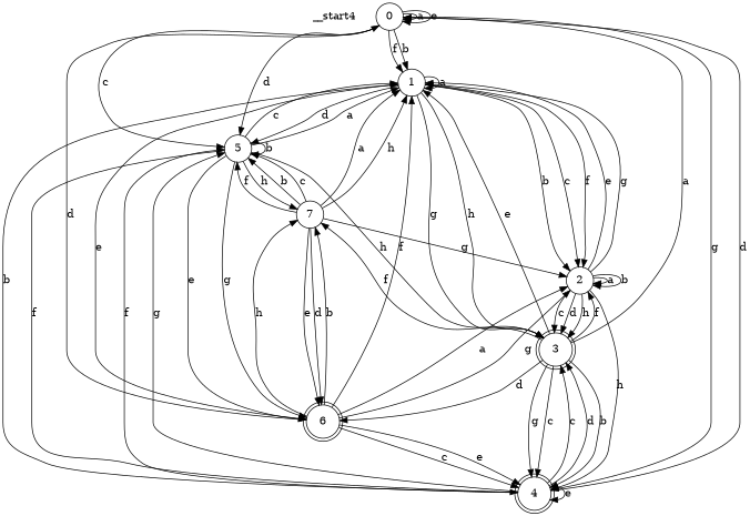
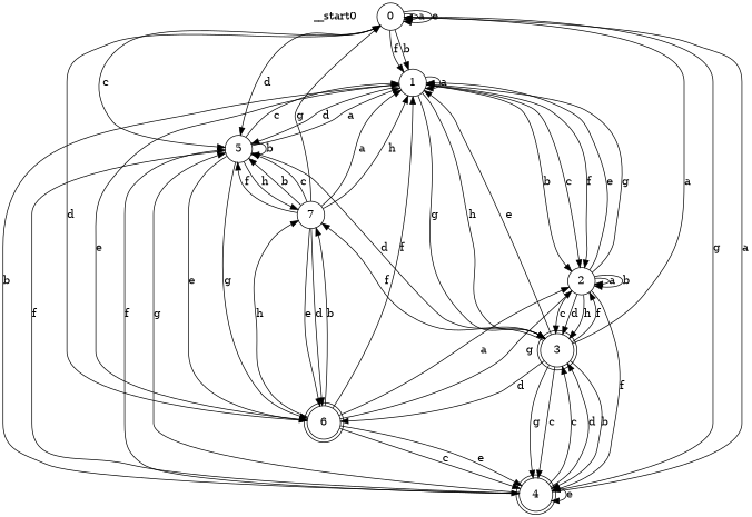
  digraph {
    rankdir=TB
    node [shape=circle color=black fillcolor=white style=filled]
-   __start0 [shape=none label=__start4 color="" fillcolor="" style=""]
+   __start0 [shape=none color="" fillcolor="" style=""]
    n2 [label=0]
    n3 [label=1]
    n4 [label=4 shape=doublecircle style="rounded,filled"]
    n5 [label=5]
    n6 [label=6 shape=doublecircle style="rounded,filled"]
    n7 [label=2]
    n8 [label=3 shape=doublecircle style="rounded,filled"]
    n9 [label=7]
    n2 -> n2 [label=a]
    n2 -> n2 [label=e]
    n2 -> n3 [label=b]
    n2 -> n3 [label=f]
    n2 -> n4 [label=g]
    n2 -> n5 [label=c]
    n2 -> n5 [label=d]
    n3 -> n3 [label=a]
    n3 -> n5 [label=d]
    n3 -> n6 [label=e]
    n3 -> n7 [label=b]
    n3 -> n7 [label=c]
    n3 -> n7 [label=f]
    n3 -> n8 [label=g]
    n3 -> n8 [label=h]
-   n4 -> n2 [label=d]
+   n4 -> n2 [label=a]
    n4 -> n3 [label=b]
    n4 -> n4 [label=e]
    n4 -> n5 [label=f]
    n4 -> n5 [label=g]
    n4 -> n8 [label=c]
    n4 -> n8 [label=d]
    n5 -> n3 [label=a]
    n5 -> n3 [label=c]
    n5 -> n4 [label=f]
    n5 -> n5 [label=b]
    n5 -> n6 [label=e]
    n5 -> n6 [label=g]
-   n5 -> n8 [label=h]
+   n5 -> n8 [label=d]
    n5 -> n9 [label=h]
    n6 -> n2 [label=d]
    n6 -> n3 [label=f]
    n6 -> n4 [label=c]
    n6 -> n4 [label=e]
    n6 -> n7 [label=a]
    n6 -> n7 [label=g]
    n6 -> n9 [label=b]
    n6 -> n9 [label=h]
    n7 -> n3 [label=e]
    n7 -> n3 [label=g]
-   n7 -> n4 [label=h]
+   n7 -> n4 [label=f]
    n7 -> n7 [label=a]
    n7 -> n7 [label=b]
    n7 -> n8 [label=c]
    n7 -> n8 [label=d]
    n7 -> n8 [label=h]
    n8 -> n2 [label=a]
    n8 -> n3 [label=e]
    n8 -> n4 [label=b]
    n8 -> n4 [label=c]
    n8 -> n4 [label=g]
    n8 -> n6 [label=d]
    n8 -> n7 [label=f]
    n8 -> n9 [label=f]
    n9 -> n3 [label=a]
    n9 -> n3 [label=h]
    n9 -> n5 [label=b]
    n9 -> n5 [label=c]
    n9 -> n5 [label=f]
    n9 -> n6 [label=d]
    n9 -> n6 [label=e]
-   n9 -> n7 [label=g]
+   n9 -> n2 [label=g]
  }
